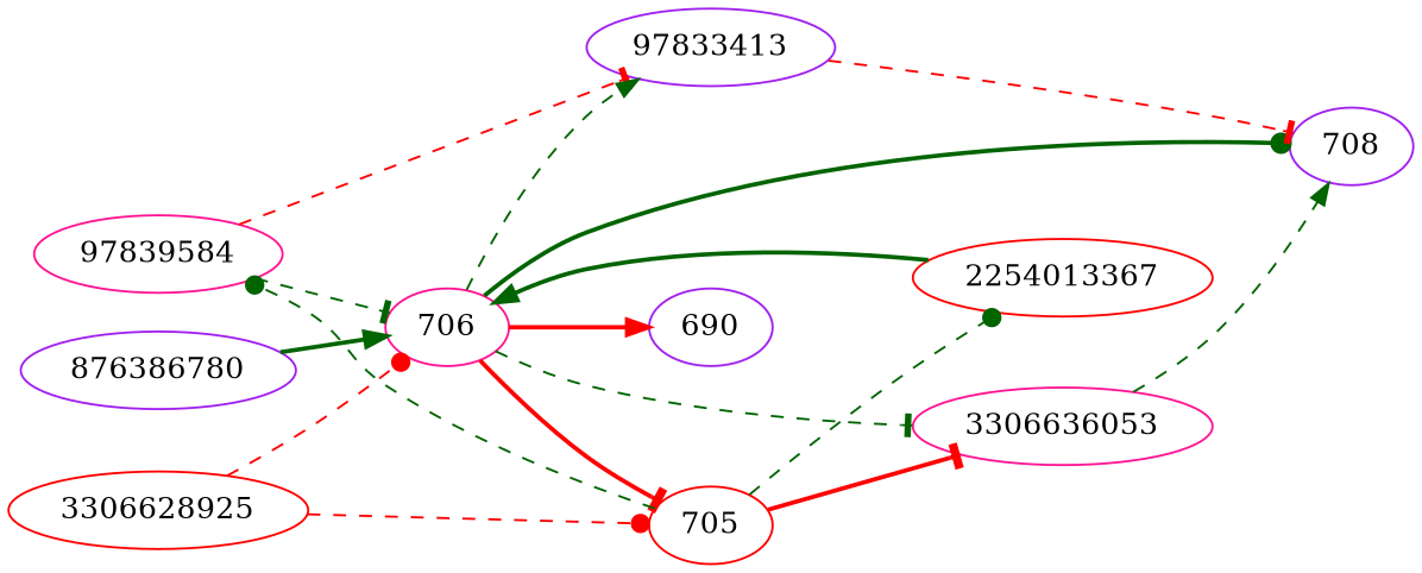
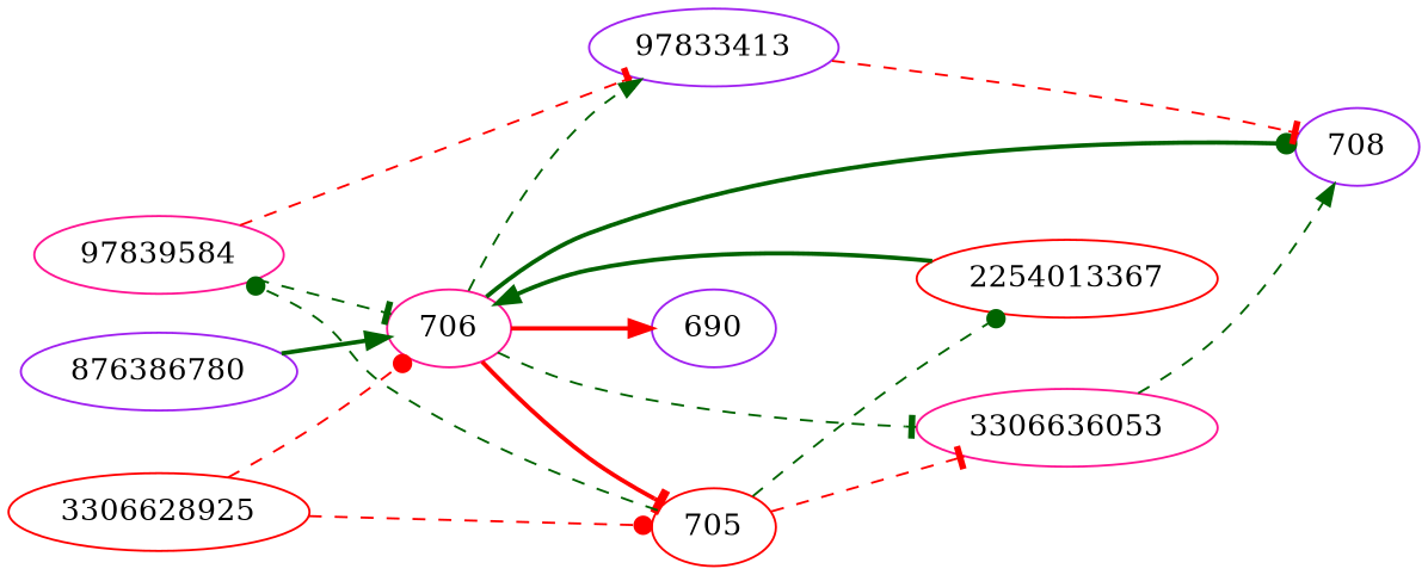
  strict digraph {
    rankdir=LR
    node [color=purple]
    edge [arrowhead=tee color=darkgreen style=dashed]
    97839584 [color=deeppink]
    706 [color=deeppink]
    97833413
    705 [color=red]
    3306636053 [color=deeppink]
    708
    690
    2254013367 [color=red]
    876386780
    3306628925 [color=red]
    97839584 -> 706
    97839584 -> 97833413 [color=red]
    706 -> 97833413 [arrowhead=normal]
    706 -> 705 [color=red style=bold]
    706 -> 3306636053
    706 -> 708 [arrowhead=dot style=bold]
    706 -> 690 [arrowhead=normal color=red style=bold]
    97833413 -> 708 [color=red]
    705 -> 97839584 [arrowhead=dot]
-   705 -> 3306636053 [color=red style=bold]
+   705 -> 3306636053 [color=red]
    705 -> 2254013367 [arrowhead=dot]
    3306636053 -> 708 [arrowhead=normal]
    2254013367 -> 706 [arrowhead=normal style=bold]
    876386780 -> 706 [arrowhead=normal style=bold]
    3306628925 -> 706 [arrowhead=dot color=red]
    3306628925 -> 705 [arrowhead=dot color=red]
  }
